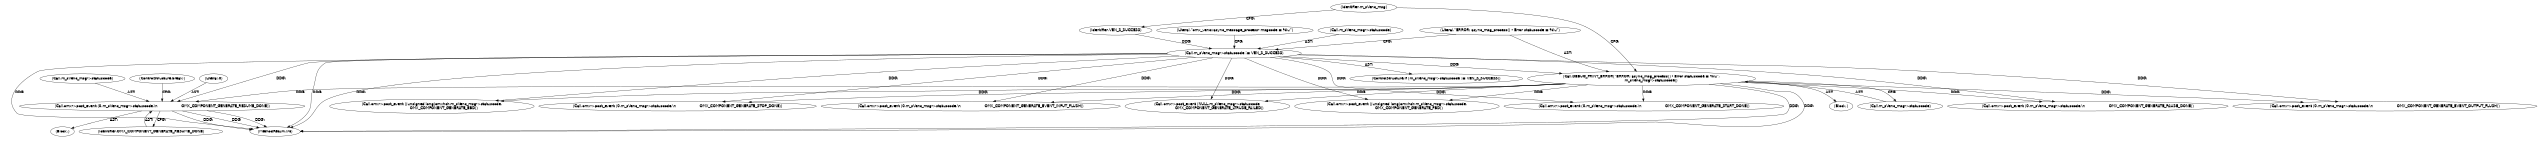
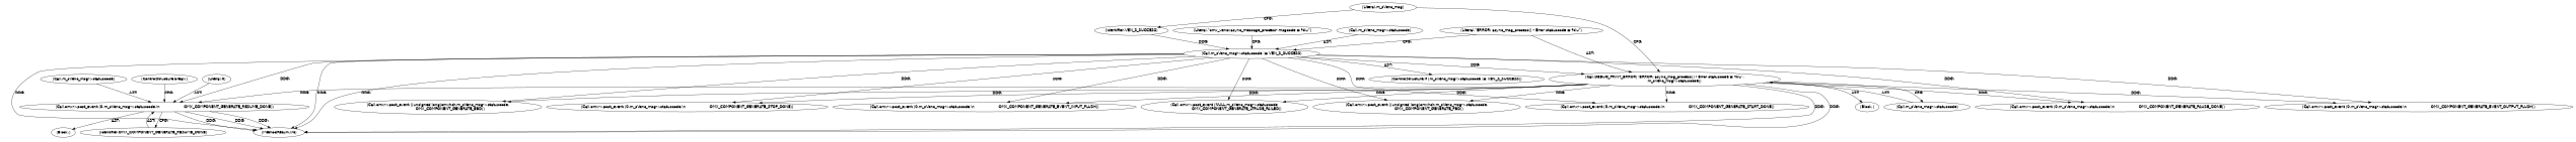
  digraph {
    fontname="DejaVu Sans"
    node [fontname="DejaVu Sans"]
    edge [fontname="DejaVu Sans"]
    n1 [label="(Call,omx->post_event (0,m_sVenc_msg->statuscode,\\n                    OMX_COMPONENT_GENERATE_RESUME_DONE))"]
    n2 [label="(MethodReturn,int)"]
    n3 [label="(Block,)"]
    n4 [label="(Identifier,OMX_COMPONENT_GENERATE_RESUME_DONE)"]
    n5 [label="(Call,DEBUG_PRINT_ERROR(\"ERROR: async_msg_process() - Error statuscode = %lu\",\n                m_sVenc_msg->statuscode))"]
    n6 [label="(Call,omx->post_event ((unsigned long)omxhdr,m_sVenc_msg->statuscode,\n                    OMX_COMPONENT_GENERATE_EBD))"]
    n7 [label="(Block,)"]
    n8 [label="(Call,omx->post_event (0,m_sVenc_msg->statuscode,\\n                    OMX_COMPONENT_GENERATE_STOP_DONE))"]
    n9 [label="(Call,omx->post_event (0,m_sVenc_msg->statuscode,\\n                    OMX_COMPONENT_GENERATE_EVENT_INPUT_FLUSH))"]
    n10 [label="(Call,omx->post_event (NULL,m_sVenc_msg->statuscode,\n                    OMX_COMPONENT_GENERATE_LTRUSE_FAILED))"]
    n11 [label="(Call,omx->post_event ((unsigned long)omxhdr,m_sVenc_msg->statuscode,\n                    OMX_COMPONENT_GENERATE_FBD))"]
    n12 [label="(Call,omx->post_event (0,m_sVenc_msg->statuscode,\\n                    OMX_COMPONENT_GENERATE_START_DONE))"]
    n13 [label="(Call,omx->post_event (0,m_sVenc_msg->statuscode,\\n                    OMX_COMPONENT_GENERATE_PAUSE_DONE))"]
    n14 [label="(Call,m_sVenc_msg->statuscode)"]
    n15 [label="(Call,omx->post_event (0,m_sVenc_msg->statuscode,\\n                    OMX_COMPONENT_GENERATE_EVENT_OUTPUT_FLUSH))"]
    n16 [label="(Call,m_sVenc_msg->statuscode != VEN_S_SUCCESS)"]
    n17 [label="(ControlStructure,if (m_sVenc_msg->statuscode != VEN_S_SUCCESS))"]
    n18 [label="(Identifier,VEN_S_SUCCESS)"]
    n19 [label="(Call,m_sVenc_msg->statuscode)"]
-   n20 [label="(Identifier,m_sVenc_msg)"]
+   n20 [label="(Literal,m_sVenc_msg)"]
    n21 [label="(Call,m_sVenc_msg->statuscode)"]
    n22 [label="(ControlStructure,break;)"]
    n23 [label="(Literal,\"ERROR: async_msg_process() - Error statuscode = %lu\")"]
    n24 [label="(Literal,\"omx_venc::async_message_process- msgcode = %lu\")"]
    n25 [label="(Literal,0)"]
    n1 -> n2 [label="DDG: "]
    n1 -> n2 [label="DDG: "]
    n1 -> n2 [label="DDG: "]
    n1 -> n3 [label="AST: "]
    n1 -> n4 [label="CFG: "]
    n4 -> n1 [label="AST: "]
    n5 -> n1 [label="DDG: "]
    n5 -> n2 [label="DDG: "]
    n5 -> n2 [label="DDG: "]
    n5 -> n6 [label="DDG: "]
    n5 -> n7 [label="AST: "]
    n5 -> n8 [label="DDG: "]
    n5 -> n9 [label="DDG: "]
    n5 -> n10 [label="DDG: "]
    n5 -> n11 [label="DDG: "]
    n5 -> n12 [label="DDG: "]
    n5 -> n13 [label="DDG: "]
    n5 -> n14 [label="CFG: "]
    n5 -> n15 [label="DDG: "]
    n14 -> n5 [label="AST: "]
    n16 -> n1 [label="DDG: "]
    n16 -> n2 [label="DDG: "]
    n16 -> n2 [label="DDG: "]
    n16 -> n2 [label="DDG: "]
    n16 -> n5 [label="DDG: "]
    n16 -> n6 [label="DDG: "]
    n16 -> n8 [label="DDG: "]
    n16 -> n9 [label="DDG: "]
    n16 -> n10 [label="DDG: "]
    n16 -> n11 [label="DDG: "]
    n16 -> n12 [label="DDG: "]
    n16 -> n13 [label="DDG: "]
    n16 -> n15 [label="DDG: "]
    n16 -> n17 [label="AST: "]
    n18 -> n16 [label="DDG: "]
    n19 -> n1 [label="AST: "]
    n20 -> n5 [label="CFG: "]
    n20 -> n18 [label="CFG: "]
    n21 -> n16 [label="AST: "]
    n22 -> n1 [label="CFG: "]
    n23 -> n5 [label="AST: "]
    n23 -> n16 [label="CFG: "]
    n24 -> n16 [label="CFG: "]
    n25 -> n1 [label="AST: "]
  }
